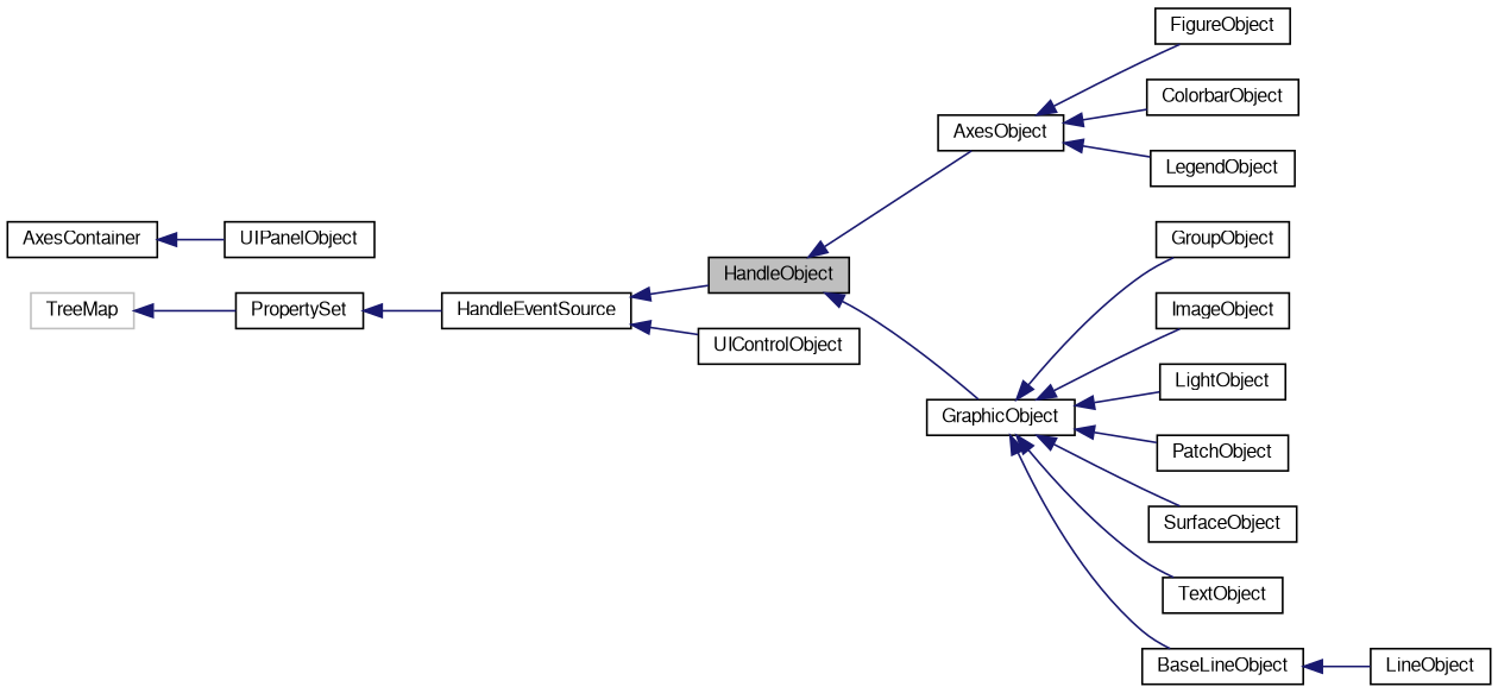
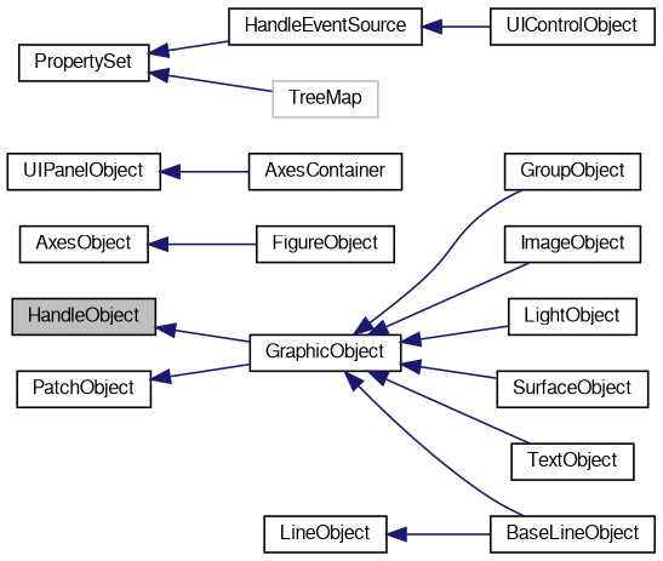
  digraph {
    rankdir=LR
    node [color=black fillcolor=white fontname=FreeSans fontsize=10 shape=record style=filled]
    edge [color=midnightblue dir=back fontname=FreeSans fontsize=10 labelfontname=FreeSans labelfontsize=10 style=solid]
    n1 [fillcolor=grey75 fontcolor=black height=0.2 label=HandleObject width=0.4]
    n2 [height=0.2 label=AxesObject width=0.4]
    n3 [height=0.2 label=GraphicObject width=0.4]
    n4 [height=0.2 label=AxesContainer width=0.4]
    n5 [height=0.2 label=UIPanelObject width=0.4]
    n6 [height=0.2 label=FigureObject width=0.4]
-   n7 [height=0.2 label=ColorbarObject width=0.4]
-   n8 [height=0.2 label=LegendObject width=0.4]
    n9 [height=0.2 label=GroupObject width=0.4]
    n10 [height=0.2 label=ImageObject width=0.4]
    n11 [height=0.2 label=LightObject width=0.4]
    n12 [height=0.2 label=PatchObject width=0.4]
    n13 [height=0.2 label=SurfaceObject width=0.4]
    n14 [height=0.2 label=TextObject width=0.4]
    n15 [height=0.2 label=BaseLineObject width=0.4]
    n16 [height=0.2 label=UIControlObject width=0.4]
    n17 [height=0.2 label=PropertySet width=0.4]
    n18 [height=0.2 label=HandleEventSource width=0.4]
    n19 [color=grey75 height=0.2 label=TreeMap width=0.4]
    n20 [height=0.2 label=LineObject width=0.4]
-   n1 -> n2
    n1 -> n3
    n2 -> n6
-   n2 -> n7
-   n2 -> n8
    n3 -> n9
    n3 -> n10
    n3 -> n11
-   n3 -> n12
+   n12 -> n3
    n3 -> n13
    n3 -> n14
    n3 -> n15
-   n4 -> n5
+   n5 -> n4
    n17 -> n18
-   n18 -> n1
    n18 -> n16
-   n19 -> n17
-   n15 -> n20
+   n17 -> n19
+   n20 -> n15
  }
